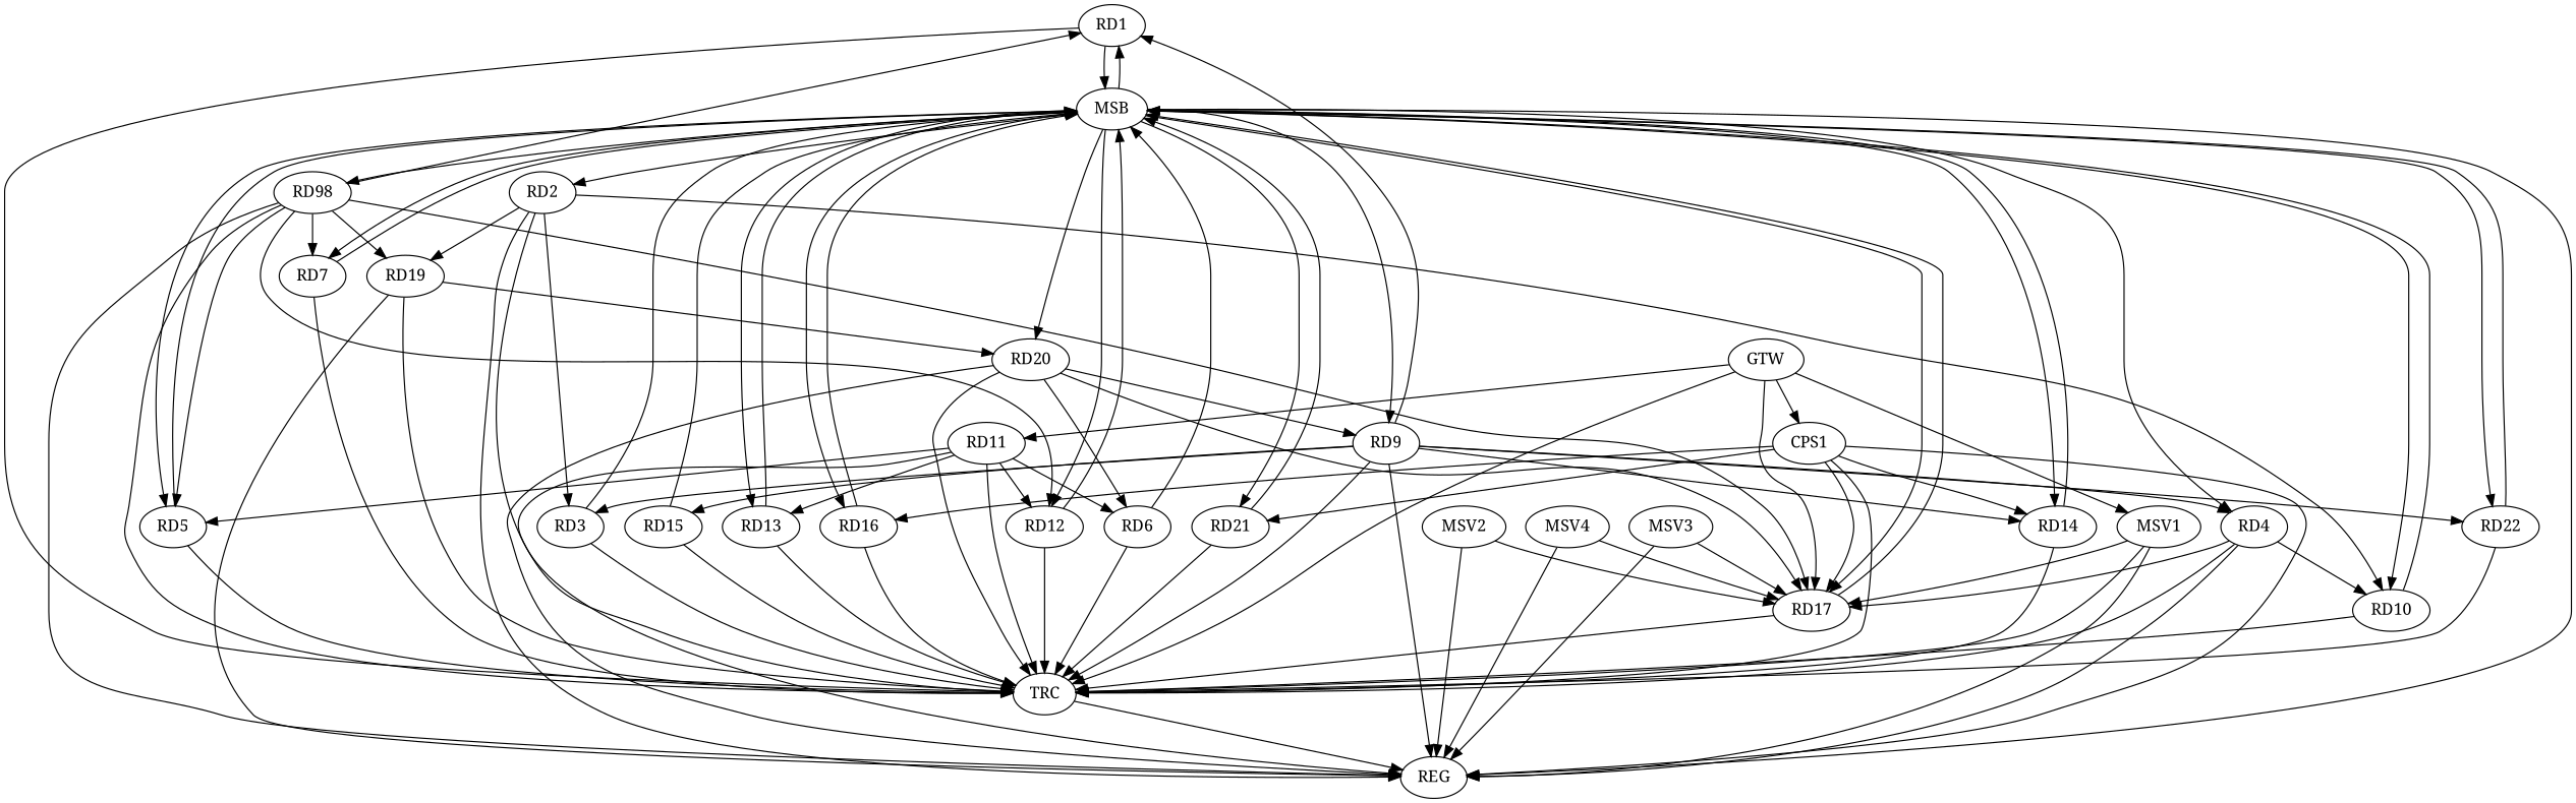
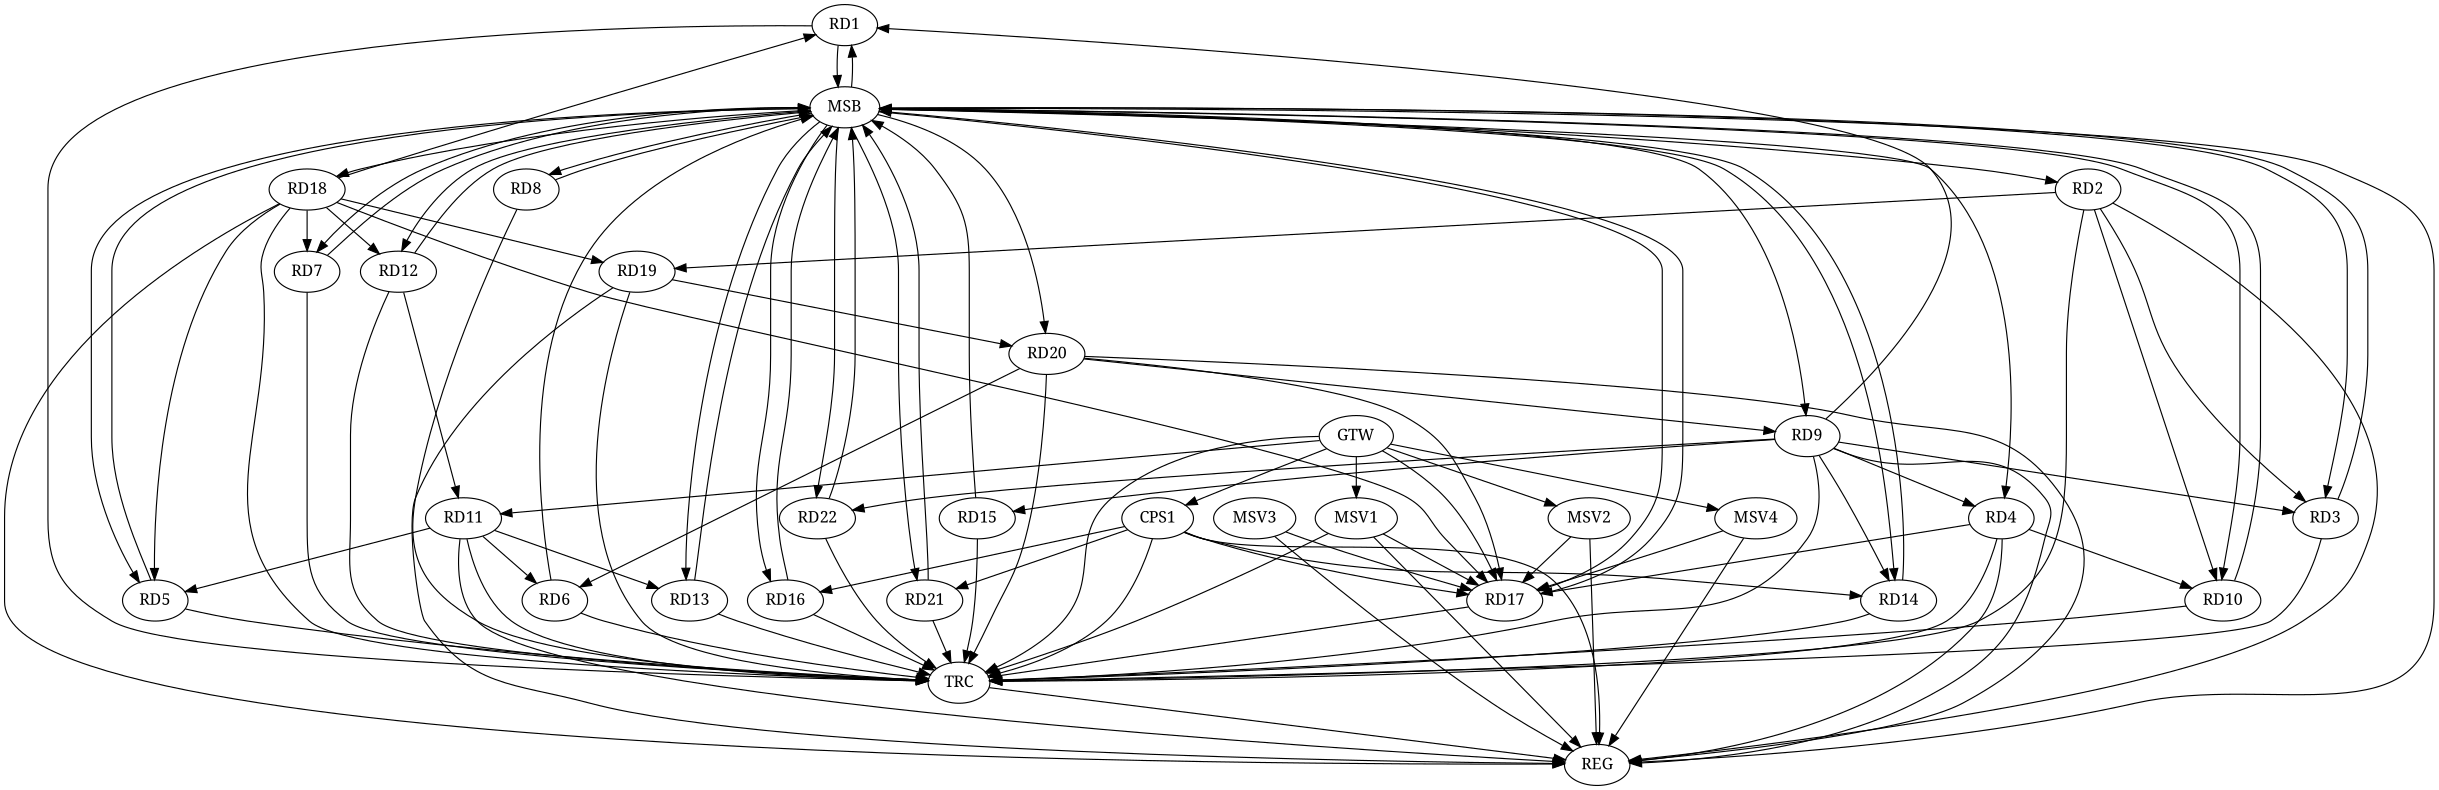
  strict digraph {
    fontname="Noto Serif"
    node [fontname="Noto Serif"]
    edge [fontname="Noto Serif"]
    n1 [label=RD1]
    n2 [label=MSB]
    n3 [label=TRC]
    n4 [label=RD2]
    n5 [label=RD3]
    n6 [label=RD10]
    n7 [label=REG]
    n8 [label=RD4]
    n9 [label=RD17]
    n10 [label=RD5]
    n11 [label=RD7]
+   n12 [label=RD8]
    n13 [label=RD9]
    n14 [label=RD14]
    n15 [label=RD22]
    n16 [label=RD12]
    n17 [label=RD13]
    n18 [label=RD16]
-   n19 [label=RD98]
+   n19 [label=RD18]
    n20 [label=RD20]
    n21 [label=RD21]
    n22 [label=RD19]
    n23 [label=RD6]
    n24 [label=RD15]
    n25 [label=RD11]
    n26 [label=CPS1]
    n27 [label=GTW]
    n28 [label=MSV1]
    n29 [label=MSV2]
    n30 [label=MSV4]
    n31 [label=MSV3]
    n1 -> n2
    n1 -> n3
    n2 -> n1
    n2 -> n4
+   n2 -> n5
    n2 -> n6
    n2 -> n7
    n2 -> n8
    n2 -> n9
    n2 -> n10
    n2 -> n11
+   n2 -> n12
    n2 -> n13
    n2 -> n14
    n2 -> n15
    n2 -> n16
    n2 -> n17
    n2 -> n18
    n2 -> n19
    n2 -> n20
    n2 -> n21
    n3 -> n7
    n4 -> n3
    n4 -> n5
    n4 -> n6
    n4 -> n7
    n4 -> n22
    n5 -> n2
    n5 -> n3
    n6 -> n2
    n6 -> n3
    n8 -> n3
    n8 -> n6
    n8 -> n7
    n8 -> n9
    n9 -> n2
    n9 -> n3
    n10 -> n2
    n10 -> n3
    n11 -> n2
    n11 -> n3
+   n12 -> n2
+   n12 -> n3
    n13 -> n1
    n13 -> n3
    n13 -> n5
    n13 -> n7
    n13 -> n8
    n13 -> n14
    n13 -> n15
    n13 -> n24
    n14 -> n2
    n14 -> n3
    n15 -> n2
    n15 -> n3
    n16 -> n2
    n16 -> n3
    n17 -> n2
    n17 -> n3
    n18 -> n2
    n18 -> n3
    n19 -> n1
    n19 -> n3
    n19 -> n7
    n19 -> n9
    n19 -> n10
    n19 -> n11
    n19 -> n16
    n19 -> n22
    n20 -> n3
    n20 -> n7
    n20 -> n9
    n20 -> n13
    n20 -> n23
    n21 -> n2
    n21 -> n3
    n22 -> n3
    n22 -> n7
    n22 -> n20
    n23 -> n2
    n23 -> n3
    n24 -> n2
    n24 -> n3
    n25 -> n3
    n25 -> n7
    n25 -> n10
-   n25 -> n16
+   n16 -> n25
    n25 -> n17
    n25 -> n23
    n26 -> n3
    n26 -> n7
    n26 -> n9
    n26 -> n14
    n26 -> n18
    n26 -> n21
    n27 -> n3
    n27 -> n9
    n27 -> n25
    n27 -> n26
    n27 -> n28
+   n27 -> n29
+   n27 -> n30
    n28 -> n3
    n28 -> n7
    n28 -> n9
    n29 -> n7
    n29 -> n9
    n30 -> n7
    n30 -> n9
    n31 -> n7
    n31 -> n9
  }
